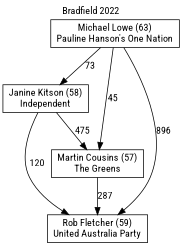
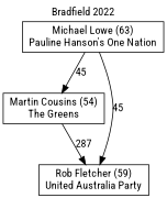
  digraph {
    fontname="Roboto Condensed"
    label="Bradfield 2022"
    labelloc=t
    mclimit=10
    node [fontname="Roboto Condensed" shape=box]
    edge [fontname="Roboto Condensed"]
-   n1 [label="Janine Kitson (58)\nIndependent"]
-   n2 [label="Martin Cousins (57)\nThe Greens"]
+   n2 [label="Martin Cousins (54)\nThe Greens"]
    n3 [label="Rob Fletcher (59)\nUnited Australia Party"]
    n4 [label="Michael Lowe (63)\nPauline Hanson's One Nation"]
-   n1 -> n2 [label=475]
-   n1 -> n3 [label=120]
    n2 -> n3 [label=287]
-   n4 -> n1 [label=73]
    n4 -> n2 [label=45]
-   n4 -> n3 [label=896]
+   n4 -> n3 [label=45]
  }
